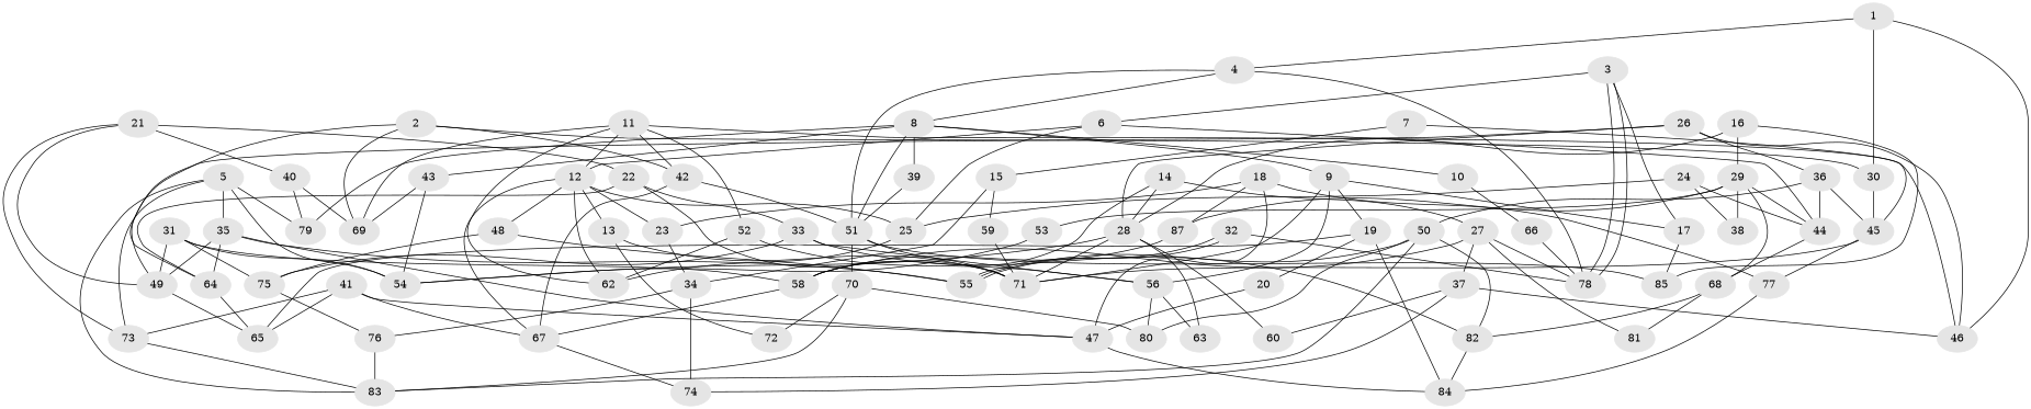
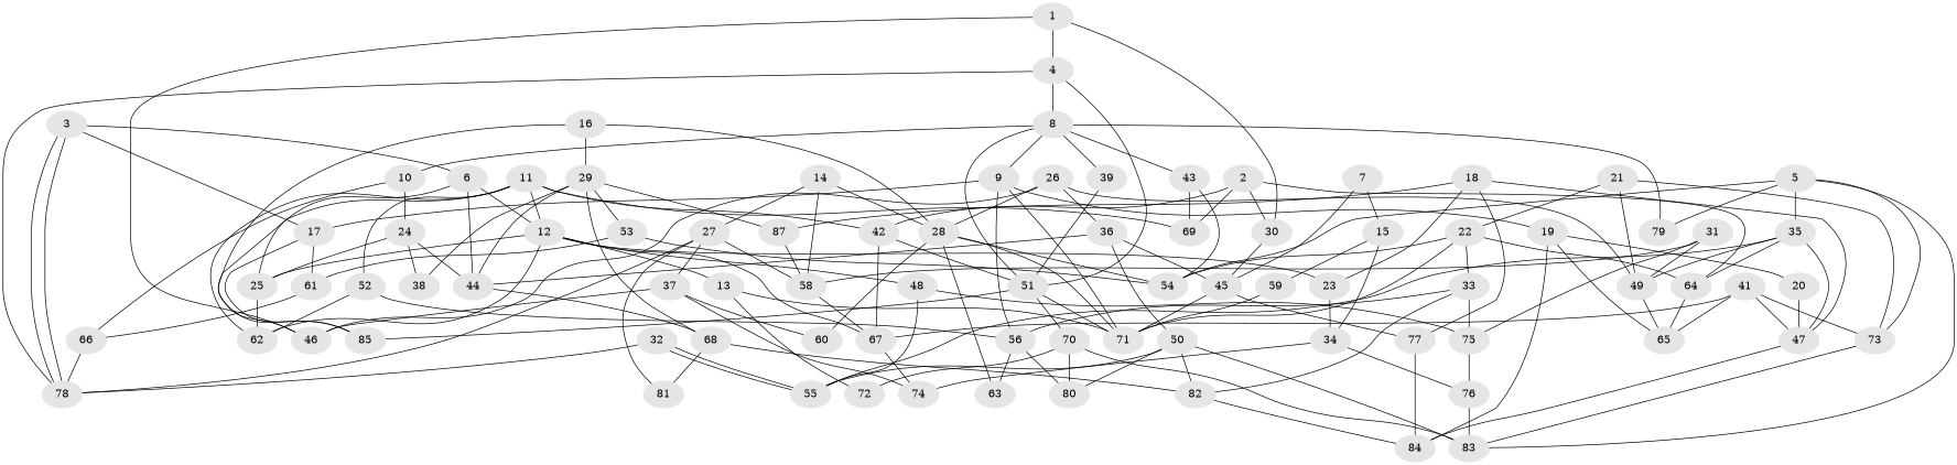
  graph {
    node [color=gray90 style=filled]
    1
    4
    30
    46
    78
    8
    51
    45
    2
    42
    64
    69
    67
    65
    3
    6
    17
    12
    25
    44
    85
+   61
    79
    9
    10
    39
    43
    71
    70
    5
    35
    54
    73
    83
    47
    49
    55
    62
    13
    23
    48
    68
    7
    15
    34
    59
    77
    19
    56
    24
    66
    84
    20
    63
    80
    38
    11
    52
    72
    75
    74
    14
    27
    28
    58
    37
    81
    60
    76
    16
    29
    n72 [label=87]
    53
    18
    21
    22
-   40
    33
    82
    26
    36
    50
    31
    32
    41
    1 -- 4
    1 -- 30
    1 -- 46
    4 -- 78
    4 -- 8
    4 -- 51
    30 -- 45
    8 -- 51
    8 -- 79
    8 -- 9
    8 -- 10
    8 -- 39
    8 -- 43
    51 -- 85
    51 -- 71
    51 -- 70
    45 -- 71
    45 -- 77
    2 -- 30
    2 -- 42
    2 -- 64
    2 -- 69
    42 -- 51
    42 -- 67
    64 -- 65
    67 -- 74
    3 -- 78
    3 -- 78
    3 -- 6
    3 -- 17
    6 -- 12
    6 -- 25
    6 -- 44
    17 -- 85
+   17 -- 61
    12 -- 67
    12 -- 25
    12 -- 62
    12 -- 13
    12 -- 23
    12 -- 48
    25 -- 62
    44 -- 68
+   61 -- 66
    9 -- 17
    9 -- 71
    9 -- 19
    9 -- 56
+   10 -- 24
    10 -- 66
    39 -- 51
    43 -- 69
    43 -- 54
    70 -- 83
    70 -- 80
    70 -- 72
    5 -- 79
    5 -- 35
    5 -- 54
    5 -- 73
    5 -- 83
    35 -- 64
    35 -- 47
    35 -- 49
    35 -- 55
    73 -- 83
    47 -- 84
    49 -- 65
    13 -- 71
    13 -- 72
    23 -- 34
    48 -- 55
    48 -- 75
    68 -- 81
    68 -- 82
    7 -- 45
    7 -- 15
    15 -- 34
    15 -- 59
    34 -- 74
    34 -- 76
    59 -- 71
    77 -- 84
    19 -- 65
    19 -- 84
    19 -- 20
    56 -- 63
    56 -- 80
    24 -- 25
    24 -- 44
    24 -- 38
    66 -- 78
    20 -- 47
    11 -- 46
    11 -- 42
    11 -- 69
    11 -- 12
    11 -- 62
    11 -- 52
    52 -- 62
    52 -- 56
    75 -- 76
    14 -- 27
    14 -- 28
    14 -- 58
    27 -- 78
    27 -- 58
    27 -- 37
    27 -- 81
    28 -- 71
    28 -- 54
    28 -- 63
    28 -- 60
    58 -- 67
    37 -- 46
    37 -- 74
    37 -- 60
    76 -- 83
    16 -- 85
    16 -- 28
    16 -- 29
    29 -- 44
    29 -- 68
    29 -- 38
    29 -- n72
    29 -- 53
    n72 -- 58
+   53 -- 61
    53 -- 54
    18 -- 47
    18 -- 23
    18 -- 77
    18 -- n72
    21 -- 73
    21 -- 49
    21 -- 22
-   21 -- 40
    22 -- 64
    22 -- 71
    22 -- 33
-   40 -- 69
-   40 -- 79
    33 -- 56
    33 -- 75
    33 -- 82
    82 -- 84
    26 -- 46
    26 -- 49
    26 -- 28
    26 -- 36
    36 -- 45
    36 -- 44
    36 -- 50
    50 -- 83
    50 -- 55
    50 -- 80
    50 -- 82
-   31 -- 54
+   22 -- 54
    31 -- 49
    31 -- 75
    31 -- 58
    32 -- 78
    32 -- 55
    32 -- 55
    41 -- 67
    41 -- 65
    41 -- 73
    41 -- 47
  }
